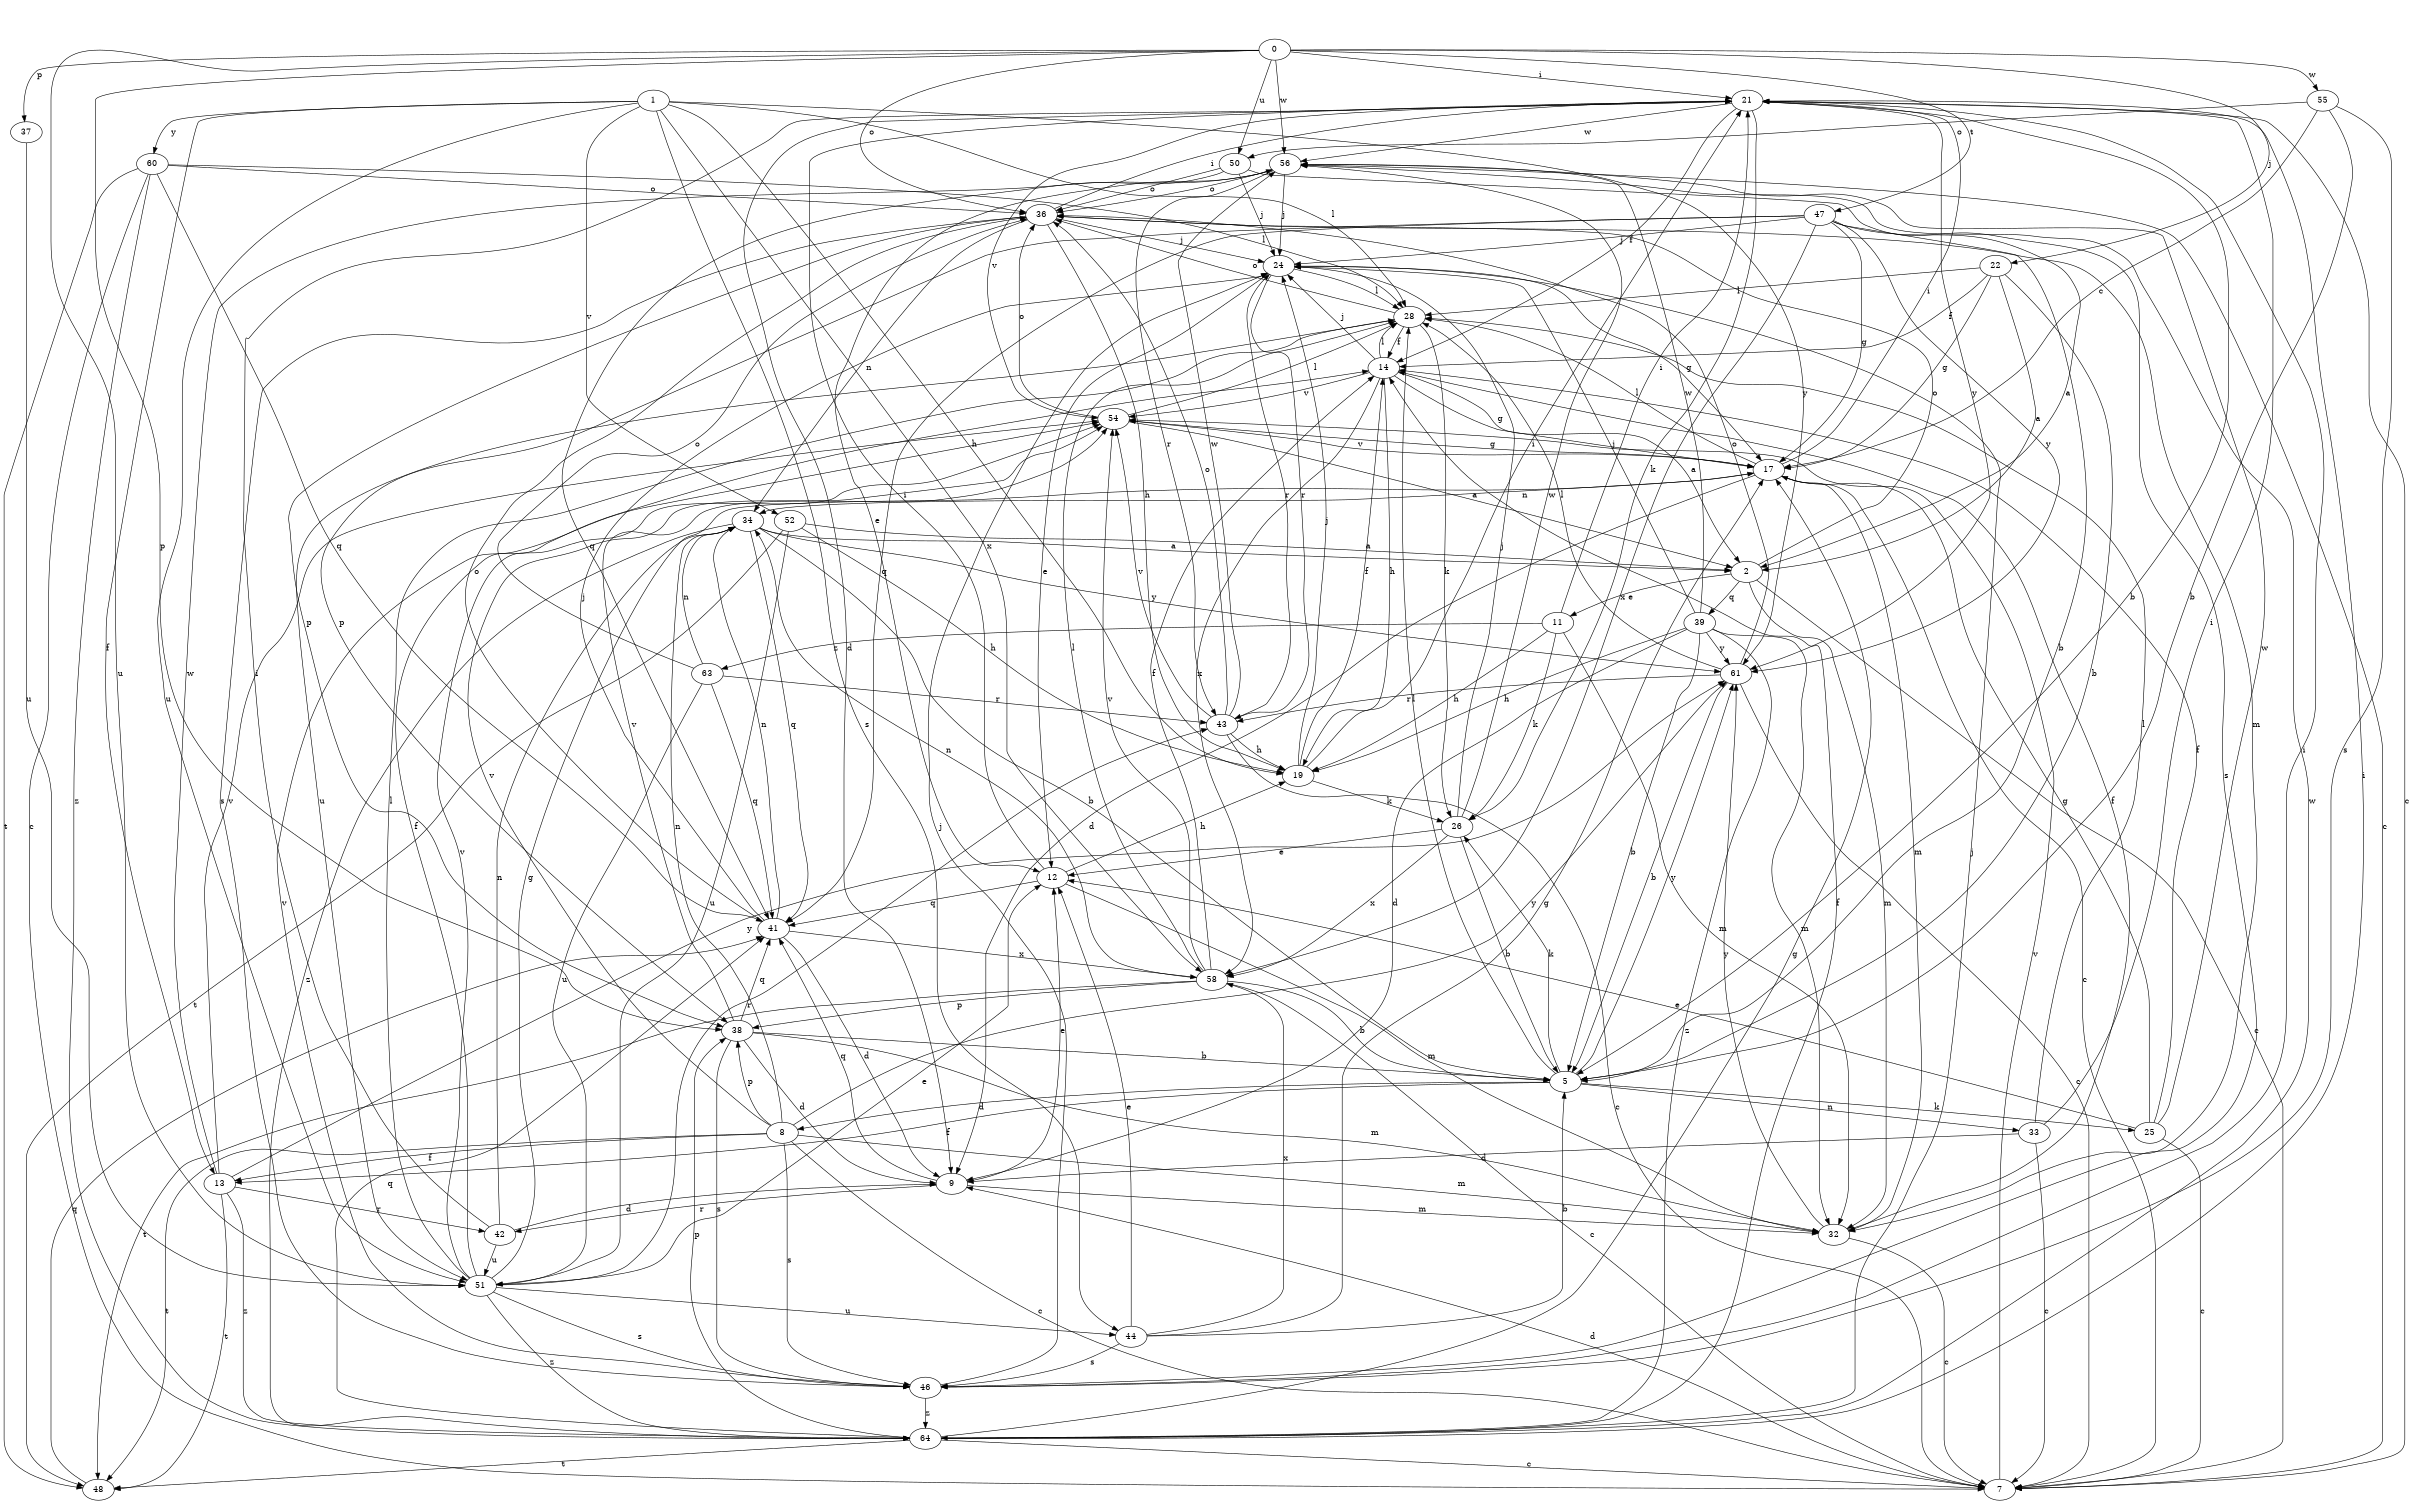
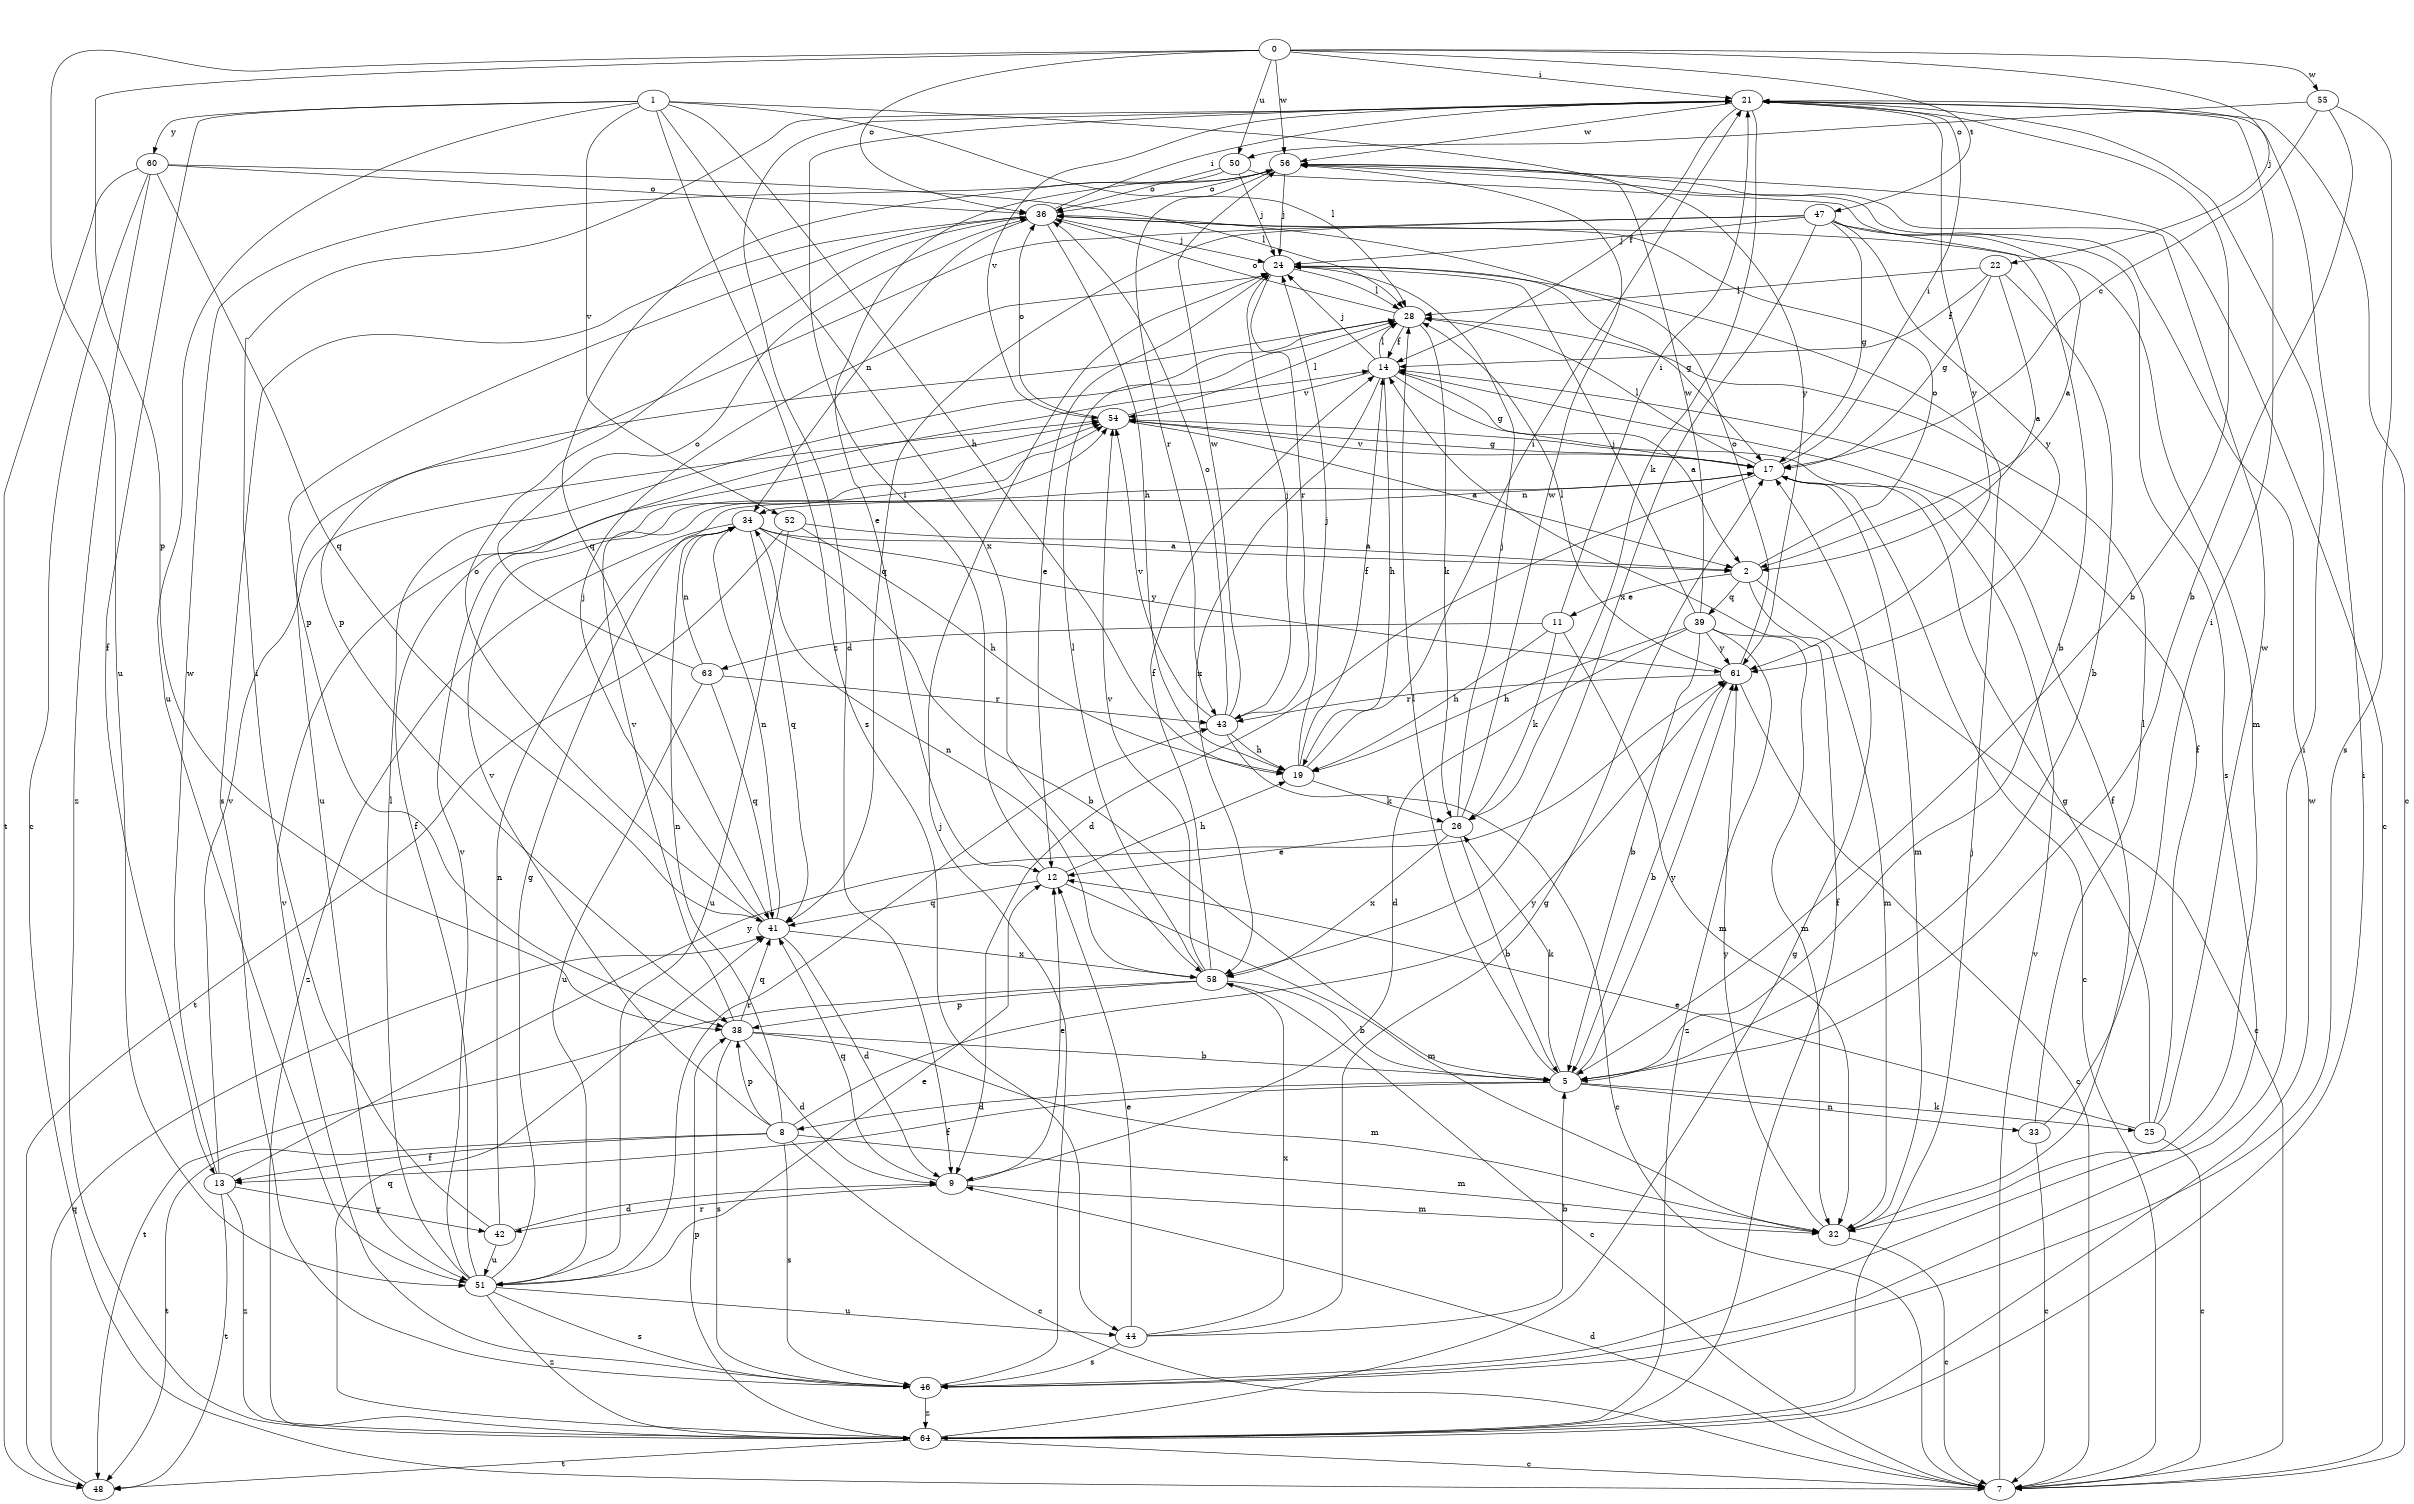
  strict digraph {
    0
    21
    22
    36
-   37
    38
    47
    50
    51
    55
    56
    61
    7
    5
    26
    9
    54
    14
    28
    2
    17
    19
    32
    34
    46
    24
    n27 [label=41]
    58
    44
    12
    64
    43
    1
    13
    52
    60
    48
    42
    11
    39
    63
    8
    25
    33
    0 -> 21 [label=i]
    0 -> 22 [label=j]
    0 -> 36 [label=o]
-   0 -> 37 [label=p]
    0 -> 38 [label=p]
    0 -> 47 [label=t]
    0 -> 50 [label=u]
    0 -> 51 [label=u]
    0 -> 55 [label=w]
    0 -> 56 [label=w]
    21 -> 56 [label=w]
    21 -> 61 [label=y]
    21 -> 7 [label=c]
    21 -> 5 [label=b]
    21 -> 26 [label=k]
    21 -> 9 [label=d]
    21 -> 54 [label=v]
    21 -> 14 [label=f]
    22 -> 5 [label=b]
    22 -> 14 [label=f]
    22 -> 28 [label=l]
    22 -> 2 [label=a]
    22 -> 17 [label=g]
    36 -> 21 [label=i]
    36 -> 38 [label=p]
    36 -> 19 [label=h]
    36 -> 32 [label=m]
    36 -> 34 [label=n]
    36 -> 46 [label=s]
    36 -> 24 [label=j]
-   37 -> 51 [label=u]
    38 -> 5 [label=b]
    38 -> 9 [label=d]
    38 -> 54 [label=v]
    38 -> 32 [label=m]
    38 -> 46 [label=s]
    38 -> n27 [label=q]
    47 -> 38 [label=p]
    47 -> 61 [label=y]
    47 -> 5 [label=b]
    47 -> 2 [label=a]
    47 -> 17 [label=g]
    47 -> 24 [label=j]
    47 -> n27 [label=q]
    47 -> 58 [label=x]
    50 -> 36 [label=o]
    50 -> 46 [label=s]
    50 -> 24 [label=j]
    50 -> n27 [label=q]
    51 -> 54 [label=v]
    51 -> 14 [label=f]
    51 -> 28 [label=l]
    51 -> 17 [label=g]
    51 -> 46 [label=s]
    51 -> 44 [label=u]
    51 -> 12 [label=e]
    51 -> 64 [label=z]
    51 -> 43 [label=r]
    55 -> 50 [label=o]
    55 -> 5 [label=b]
    55 -> 17 [label=c]
    55 -> 46 [label=s]
    56 -> 36 [label=o]
    56 -> 7 [label=c]
    56 -> 24 [label=j]
    56 -> 12 [label=e]
    56 -> 43 [label=r]
    61 -> 36 [label=o]
    61 -> 7 [label=c]
    61 -> 5 [label=b]
    61 -> 28 [label=l]
    61 -> 43 [label=r]
    7 -> 9 [label=d]
    7 -> 54 [label=v]
    5 -> 61 [label=y]
    5 -> 26 [label=k]
    5 -> 28 [label=l]
    5 -> 13 [label=f]
    5 -> 8 [label=d]
    5 -> 25 [label=k]
    5 -> 33 [label=n]
    26 -> 56 [label=w]
    26 -> 5 [label=b]
    26 -> 24 [label=j]
    26 -> 58 [label=x]
    26 -> 12 [label=e]
    9 -> 32 [label=m]
    9 -> n27 [label=q]
    9 -> 12 [label=e]
    9 -> 42 [label=r]
    54 -> 36 [label=o]
    54 -> 28 [label=l]
    54 -> 2 [label=a]
    54 -> 17 [label=g]
    14 -> 54 [label=v]
    14 -> 28 [label=l]
    14 -> 2 [label=a]
    14 -> 17 [label=g]
    14 -> 19 [label=h]
    14 -> 24 [label=j]
    14 -> 58 [label=x]
    28 -> 36 [label=o]
    28 -> 51 [label=u]
    28 -> 26 [label=k]
    28 -> 14 [label=f]
    2 -> 36 [label=o]
    2 -> 7 [label=c]
    2 -> 32 [label=m]
    2 -> 11 [label=e]
    2 -> 39 [label=q]
    17 -> 21 [label=i]
    17 -> 7 [label=c]
    17 -> 9 [label=d]
    17 -> 54 [label=v]
    17 -> 28 [label=l]
    17 -> 32 [label=m]
    17 -> 34 [label=n]
    19 -> 21 [label=i]
    19 -> 26 [label=k]
    19 -> 14 [label=f]
    19 -> 24 [label=j]
    32 -> 61 [label=y]
    32 -> 7 [label=c]
    32 -> 14 [label=f]
    34 -> 61 [label=y]
    34 -> 5 [label=b]
    34 -> 2 [label=a]
    34 -> n27 [label=q]
    34 -> 64 [label=z]
    46 -> 21 [label=i]
    46 -> 54 [label=v]
    46 -> 24 [label=j]
    46 -> 64 [label=z]
    24 -> 28 [label=l]
    24 -> 17 [label=g]
    24 -> 12 [label=e]
    24 -> 43 [label=r]
    n27 -> 36 [label=o]
    n27 -> 9 [label=d]
    n27 -> 34 [label=n]
    n27 -> 24 [label=j]
    n27 -> 58 [label=x]
    58 -> 38 [label=p]
    58 -> 7 [label=c]
    58 -> 5 [label=b]
    58 -> 54 [label=v]
    58 -> 14 [label=f]
    58 -> 28 [label=l]
    58 -> 34 [label=n]
    58 -> 48 [label=t]
    44 -> 5 [label=b]
    44 -> 17 [label=g]
    44 -> 46 [label=s]
    44 -> 58 [label=x]
    44 -> 12 [label=e]
    12 -> 21 [label=i]
    12 -> 19 [label=h]
    12 -> 32 [label=m]
    12 -> n27 [label=q]
    64 -> 21 [label=i]
    64 -> 38 [label=p]
    64 -> 56 [label=w]
    64 -> 7 [label=c]
    64 -> 14 [label=f]
    64 -> 17 [label=g]
    64 -> 24 [label=j]
    64 -> n27 [label=q]
    64 -> 48 [label=t]
    43 -> 36 [label=o]
    43 -> 56 [label=w]
    43 -> 7 [label=c]
    43 -> 54 [label=v]
    43 -> 19 [label=h]
-   43 -> 24 [label=r]
+   43 -> 24 [label=j]
    1 -> 51 [label=u]
    1 -> 61 [label=y]
    1 -> 28 [label=l]
    1 -> 19 [label=h]
    1 -> 58 [label=x]
    1 -> 44 [label=s]
    1 -> 13 [label=f]
    1 -> 52 [label=v]
    1 -> 60 [label=y]
    13 -> 56 [label=w]
    13 -> 61 [label=y]
    13 -> 54 [label=v]
    13 -> 64 [label=z]
    13 -> 48 [label=t]
    13 -> 42 [label=r]
    52 -> 51 [label=u]
    52 -> 2 [label=a]
    52 -> 19 [label=h]
    52 -> 48 [label=t]
    60 -> 36 [label=o]
    60 -> 7 [label=c]
    60 -> 28 [label=l]
    60 -> n27 [label=q]
    60 -> 64 [label=z]
    60 -> 48 [label=t]
    48 -> n27 [label=q]
    42 -> 21 [label=i]
    42 -> 51 [label=u]
    42 -> 9 [label=d]
    42 -> 34 [label=n]
    11 -> 21 [label=i]
    11 -> 26 [label=k]
    11 -> 19 [label=h]
    11 -> 32 [label=m]
    11 -> 63 [label=z]
    39 -> 56 [label=w]
    39 -> 61 [label=y]
    39 -> 5 [label=b]
    39 -> 9 [label=d]
    39 -> 19 [label=h]
    39 -> 32 [label=m]
    39 -> 24 [label=j]
    39 -> 64 [label=z]
    63 -> 36 [label=o]
    63 -> 51 [label=u]
    63 -> 34 [label=n]
    63 -> n27 [label=q]
    63 -> 43 [label=r]
    8 -> 38 [label=p]
    8 -> 61 [label=y]
    8 -> 7 [label=c]
    8 -> 54 [label=v]
    8 -> 32 [label=m]
    8 -> 34 [label=n]
    8 -> 46 [label=s]
    8 -> 13 [label=f]
    8 -> 48 [label=t]
    25 -> 56 [label=w]
    25 -> 7 [label=c]
    25 -> 14 [label=f]
    25 -> 17 [label=g]
    25 -> 12 [label=e]
    33 -> 21 [label=i]
    33 -> 7 [label=c]
-   33 -> 9 [label=d]
    33 -> 28 [label=l]
  }
